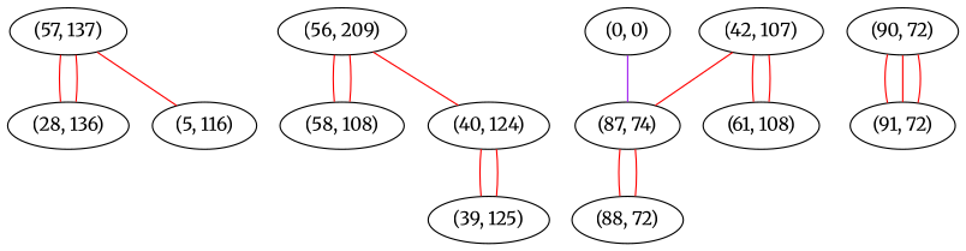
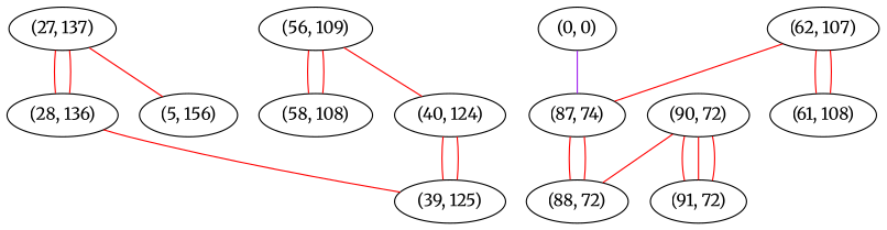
  graph {
    fontname=Merriweather
    node [fontname=Merriweather]
    edge [color=red fontname=Merriweather weight=1]
-   "(27, 137)" [label="(57, 137)"]
+   "(27, 137)"
    "(28, 136)"
-   "(5, 156)" [label="(5, 116)"]
+   "(5, 156)"
    "(39, 125)"
    n5 [label="(87, 74)"]
    "(0, 0)"
    "(88, 72)"
-   "(62, 107)" [label="(42, 107)"]
+   "(62, 107)"
    "(61, 108)"
    "(90, 72)"
    "(91, 72)"
-   "(56, 109)" [label="(56, 209)"]
+   "(56, 109)"
    "(58, 108)"
    "(40, 124)"
    "(27, 137)" -- "(28, 136)"
    "(27, 137)" -- "(28, 136)"
    "(27, 137)" -- "(5, 156)"
+   "(28, 136)" -- "(39, 125)"
    n5 -- "(88, 72)"
    n5 -- "(88, 72)"
    "(0, 0)" -- n5 [color=purple weight=4]
    "(62, 107)" -- n5
    "(62, 107)" -- "(61, 108)"
    "(62, 107)" -- "(61, 108)"
+   "(90, 72)" -- "(88, 72)"
    "(90, 72)" -- "(91, 72)"
    "(90, 72)" -- "(91, 72)"
    "(90, 72)" -- "(91, 72)"
    "(56, 109)" -- "(58, 108)"
    "(56, 109)" -- "(58, 108)"
    "(56, 109)" -- "(40, 124)"
    "(40, 124)" -- "(39, 125)"
    "(40, 124)" -- "(39, 125)"
  }
